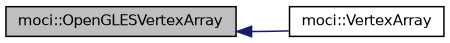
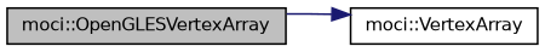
  digraph {
    rankdir=LR
    node [color=black fontname=Helvetica fontsize=10 shape=record style=filled]
    n1 [fillcolor=grey75 fontcolor=black height=0.2 label="moci::OpenGLESVertexArray" width=0.4]
    n2 [fillcolor=white height=0.2 label="moci::VertexArray" width=0.4]
-   n1 -> n2 [color=midnightblue dir=back fontname=Helvetica fontsize=10 labelfontname=Helvetica labelfontsize=10 style=solid]
+   n2 -> n1 [color=midnightblue dir=back fontname=Helvetica fontsize=10 labelfontname=Helvetica labelfontsize=10 style=solid]
  }
